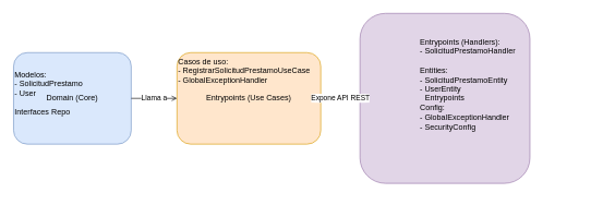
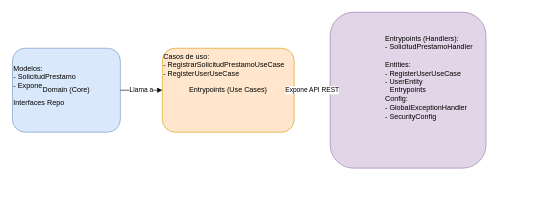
  <mxCell id="0" />
  <mxCell id="1" parent="0" />
  <mxCell id="2" value="Domain (Core)" style="rounded=1;whiteSpace=wrap;html=1;fillColor=#dae8fc;strokeColor=#6c8ebf;" vertex="1" parent="1"><mxGeometry x="20" y="80" width="180" height="140" as="geometry" /></mxCell>
- <mxCell id="3" value="Modelos:&#10;- SolicitudPrestamo&#10;- User&#10;&#10;Interfaces Repo" style="text;whiteSpace=wrap;html=1;" vertex="1" parent="2"><mxGeometry y="20" width="180" height="140" as="geometry" /></mxCell>
+ <mxCell id="3" value="Modelos:&#10;- SolicitudPrestamo&#10;- Expone&#10;&#10;Interfaces Repo" style="text;whiteSpace=wrap;html=1;" vertex="1" parent="2"><mxGeometry y="20" width="180" height="140" as="geometry" /></mxCell>
  <mxCell id="4" value="Entrypoints (Use Cases)" style="rounded=1;whiteSpace=wrap;html=1;fillColor=#ffe6cc;strokeColor=#d79b00;" vertex="1" parent="1"><mxGeometry x="270" y="80" width="220" height="140" as="geometry" /></mxCell>
- <mxCell id="5" value="Casos de uso:&#10;- RegistrarSolicitudPrestamoUseCase&#10;- GlobalExceptionHandler" style="text;whiteSpace=wrap;html=1;" vertex="1" parent="4"><mxGeometry width="220" height="140" as="geometry" /></mxCell>
+ <mxCell id="5" value="Casos de uso:&#10;- RegistrarSolicitudPrestamoUseCase&#10;- RegisterUserUseCase" style="text;whiteSpace=wrap;html=1;" vertex="1" parent="4"><mxGeometry width="220" height="140" as="geometry" /></mxCell>
  <mxCell id="6" value="Entrypoints" style="rounded=1;whiteSpace=wrap;html=1;fillColor=#e1d5e7;strokeColor=#9673a6;" vertex="1" parent="1"><mxGeometry x="550" y="20" width="260" height="260" as="geometry" /></mxCell>
- <mxCell id="7" value="Entrypoints (Handlers):&#10;- SolicitudPrestamoHandler&#10;&#10;Entities:&#10;- SolicitudPrestamoEntity&#10;- UserEntity&#10;&#10;Config:&#10;- GlobalExceptionHandler&#10;- SecurityConfig" style="text;whiteSpace=wrap;html=1;" vertex="1" parent="6"><mxGeometry x="90" y="30" width="260" height="260" as="geometry" /></mxCell>
- <mxCell id="8" value="Llama a" style="edgeStyle=elbowEdgeStyle;rounded=0;orthogonalLoop=1;jettySize=auto;html=1;endArrow=open;" edge="1" parent="1" source="2" target="4"><mxGeometry relative="1" as="geometry" /></mxCell>
+ <mxCell id="7" value="Entrypoints (Handlers):&#10;- SolicitudPrestamoHandler&#10;&#10;Entities:&#10;- RegisterUserUseCase&#10;- UserEntity&#10;&#10;Config:&#10;- GlobalExceptionHandler&#10;- SecurityConfig" style="text;whiteSpace=wrap;html=1;" vertex="1" parent="6"><mxGeometry x="90" y="30" width="260" height="260" as="geometry" /></mxCell>
+ <mxCell id="8" value="Llama a" style="edgeStyle=elbowEdgeStyle;rounded=0;orthogonalLoop=1;jettySize=auto;html=1;endArrow=block;" edge="1" parent="1" source="2" target="4"><mxGeometry relative="1" as="geometry" /></mxCell>
  <mxCell id="9" value="Usa repositorios" style="edgeStyle=elbowEdgeStyle;rounded=0;orthogonalLoop=1;jettySize=auto;html=1;endArrow=block;" edge="1" parent="1" source="4" target="6"><mxGeometry relative="1" as="geometry" /></mxCell>
  <mxCell id="10" value="Expone API REST" style="edgeStyle=elbowEdgeStyle;rounded=0;orthogonalLoop=1;jettySize=auto;html=1;endArrow=block;" edge="1" parent="1" source="6" target="4"><mxGeometry relative="1" as="geometry" /></mxCell>
